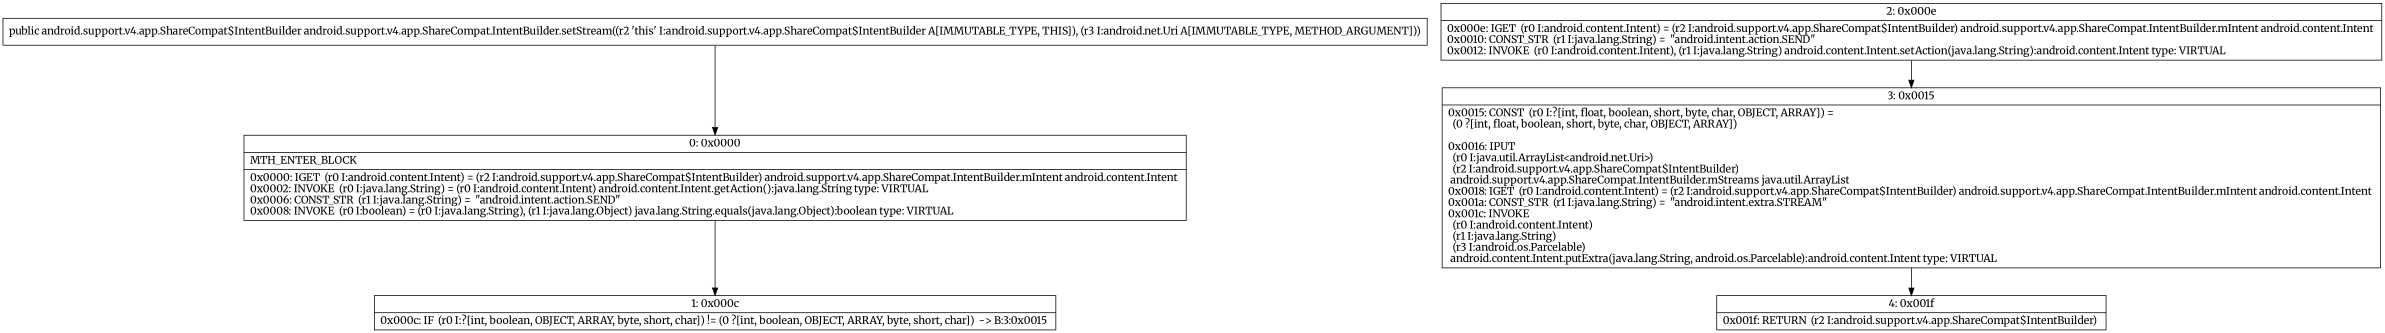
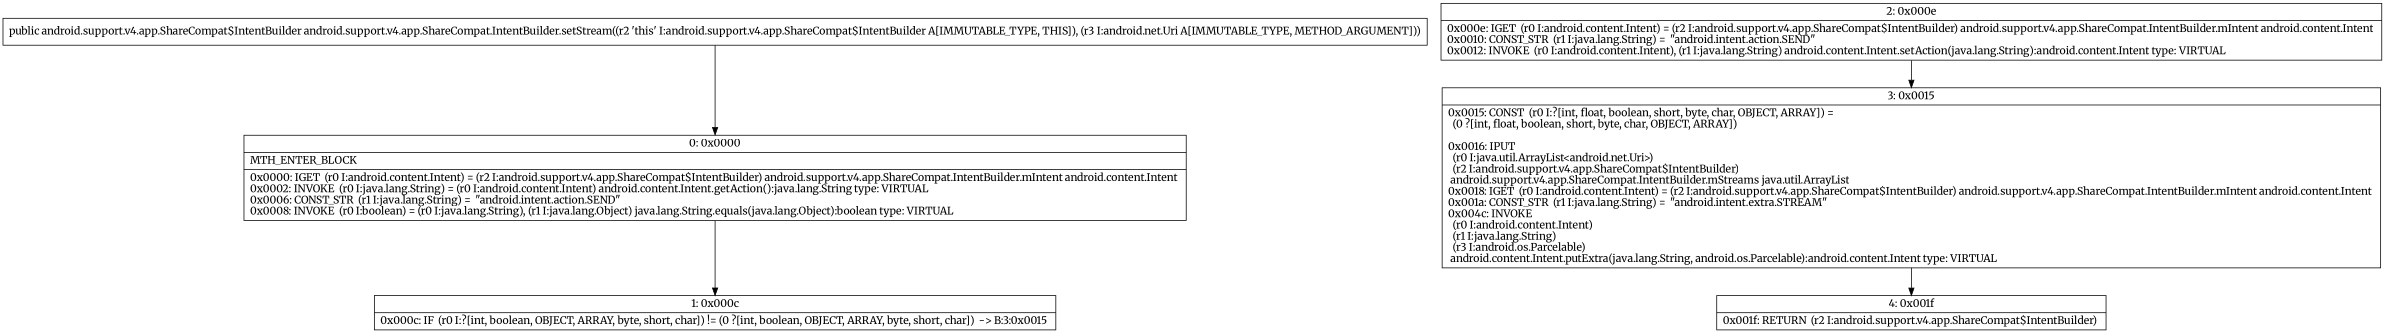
  digraph {
    fontname=Merriweather
    node [fontname=Merriweather shape=record]
    edge [fontname=Merriweather]
    n1 [label="{0\:\ 0x0000|MTH_ENTER_BLOCK\l|0x0000: IGET  (r0 I:android.content.Intent) = (r2 I:android.support.v4.app.ShareCompat$IntentBuilder) android.support.v4.app.ShareCompat.IntentBuilder.mIntent android.content.Intent \l0x0002: INVOKE  (r0 I:java.lang.String) = (r0 I:android.content.Intent) android.content.Intent.getAction():java.lang.String type: VIRTUAL \l0x0006: CONST_STR  (r1 I:java.lang.String) =  \"android.intent.action.SEND\" \l0x0008: INVOKE  (r0 I:boolean) = (r0 I:java.lang.String), (r1 I:java.lang.Object) java.lang.String.equals(java.lang.Object):boolean type: VIRTUAL \l}"]
    n2 [label="{1\:\ 0x000c|0x000c: IF  (r0 I:?[int, boolean, OBJECT, ARRAY, byte, short, char]) != (0 ?[int, boolean, OBJECT, ARRAY, byte, short, char])  \-\> B:3:0x0015 \l}"]
    n3 [label="{2\:\ 0x000e|0x000e: IGET  (r0 I:android.content.Intent) = (r2 I:android.support.v4.app.ShareCompat$IntentBuilder) android.support.v4.app.ShareCompat.IntentBuilder.mIntent android.content.Intent \l0x0010: CONST_STR  (r1 I:java.lang.String) =  \"android.intent.action.SEND\" \l0x0012: INVOKE  (r0 I:android.content.Intent), (r1 I:java.lang.String) android.content.Intent.setAction(java.lang.String):android.content.Intent type: VIRTUAL \l}"]
-   n4 [label="{3\:\ 0x0015|0x0015: CONST  (r0 I:?[int, float, boolean, short, byte, char, OBJECT, ARRAY]) = \l  (0 ?[int, float, boolean, short, byte, char, OBJECT, ARRAY])\l \l0x0016: IPUT  \l  (r0 I:java.util.ArrayList\<android.net.Uri\>)\l  (r2 I:android.support.v4.app.ShareCompat$IntentBuilder)\l android.support.v4.app.ShareCompat.IntentBuilder.mStreams java.util.ArrayList \l0x0018: IGET  (r0 I:android.content.Intent) = (r2 I:android.support.v4.app.ShareCompat$IntentBuilder) android.support.v4.app.ShareCompat.IntentBuilder.mIntent android.content.Intent \l0x001a: CONST_STR  (r1 I:java.lang.String) =  \"android.intent.extra.STREAM\" \l0x001c: INVOKE  \l  (r0 I:android.content.Intent)\l  (r1 I:java.lang.String)\l  (r3 I:android.os.Parcelable)\l android.content.Intent.putExtra(java.lang.String, android.os.Parcelable):android.content.Intent type: VIRTUAL \l}"]
+   n4 [label="{3\:\ 0x0015|0x0015: CONST  (r0 I:?[int, float, boolean, short, byte, char, OBJECT, ARRAY]) = \l  (0 ?[int, float, boolean, short, byte, char, OBJECT, ARRAY])\l \l0x0016: IPUT  \l  (r0 I:java.util.ArrayList\<android.net.Uri\>)\l  (r2 I:android.support.v4.app.ShareCompat$IntentBuilder)\l android.support.v4.app.ShareCompat.IntentBuilder.mStreams java.util.ArrayList \l0x0018: IGET  (r0 I:android.content.Intent) = (r2 I:android.support.v4.app.ShareCompat$IntentBuilder) android.support.v4.app.ShareCompat.IntentBuilder.mIntent android.content.Intent \l0x001a: CONST_STR  (r1 I:java.lang.String) =  \"android.intent.extra.STREAM\" \l0x004c: INVOKE  \l  (r0 I:android.content.Intent)\l  (r1 I:java.lang.String)\l  (r3 I:android.os.Parcelable)\l android.content.Intent.putExtra(java.lang.String, android.os.Parcelable):android.content.Intent type: VIRTUAL \l}"]
    n5 [label="{4\:\ 0x001f|0x001f: RETURN  (r2 I:android.support.v4.app.ShareCompat$IntentBuilder) \l}"]
    n6 [label="{public android.support.v4.app.ShareCompat$IntentBuilder android.support.v4.app.ShareCompat.IntentBuilder.setStream((r2 'this' I:android.support.v4.app.ShareCompat$IntentBuilder A[IMMUTABLE_TYPE, THIS]), (r3 I:android.net.Uri A[IMMUTABLE_TYPE, METHOD_ARGUMENT])) }"]
    n1 -> n2
    n3 -> n4
    n4 -> n5
    n6 -> n1
  }
